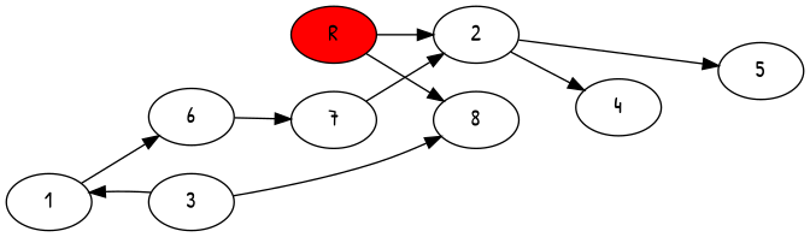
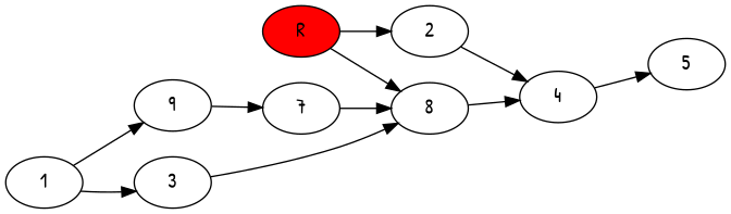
  digraph {
    fontname="Patrick Hand"
    rankdir=LR
    node [fontname="Patrick Hand"]
    edge [fontname="Patrick Hand"]
    1
    3
-   9 [label=6]
+   9
    8
    7
    2
    4
    5
    R [fillcolor="#ff0000" style=filled]
-   3 -> 1
+   1 -> 3
    1 -> 9
    3 -> 8
    9 -> 7
-   7 -> 2
+   8 -> 4
+   7 -> 8
    2 -> 4
-   2 -> 5
+   4 -> 5
    R -> 8
    R -> 2
  }
